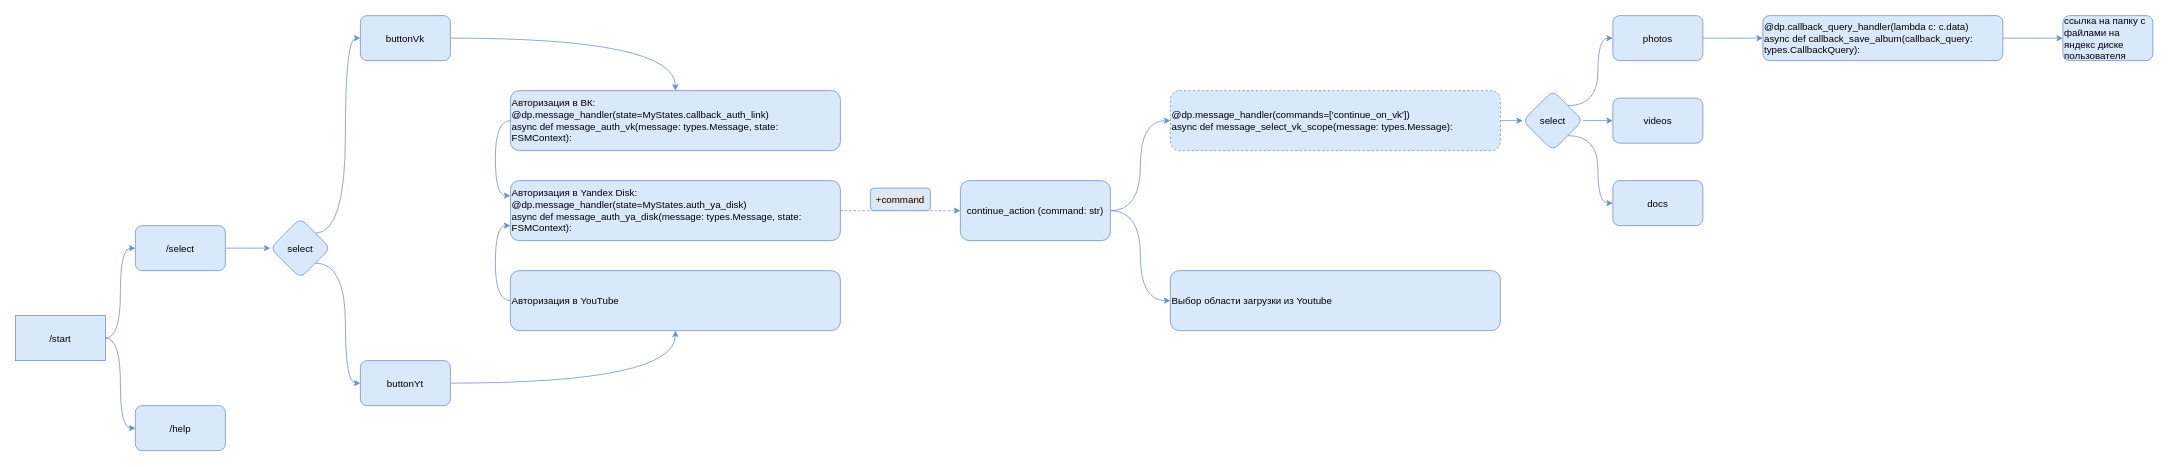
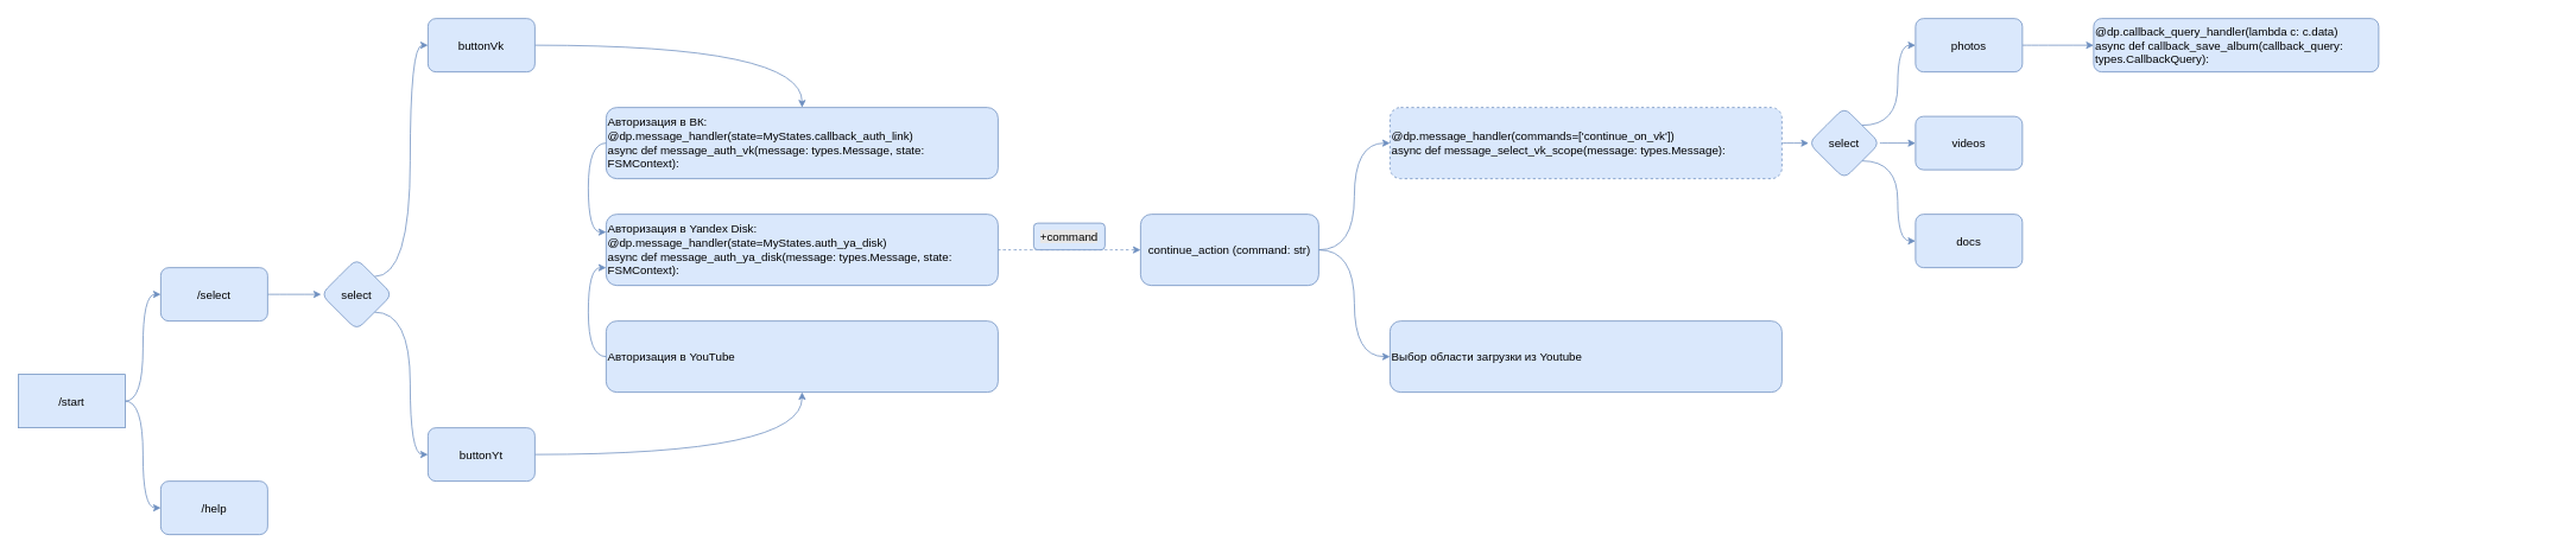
  <mxCell id="0" />
  <mxCell id="1" parent="0" />
  <mxCell id="2" style="edgeStyle=orthogonalEdgeStyle;orthogonalLoop=1;jettySize=auto;html=1;exitX=1;exitY=0.5;exitDx=0;exitDy=0;entryX=0;entryY=0.5;entryDx=0;entryDy=0;fontSize=13;curved=1;fillColor=#dae8fc;strokeColor=#6c8ebf;fontColor=#000000;" parent="1" source="4" target="6" edge="1"><mxGeometry relative="1" as="geometry" /></mxCell>
  <mxCell id="3" style="edgeStyle=orthogonalEdgeStyle;orthogonalLoop=1;jettySize=auto;html=1;exitX=1;exitY=0.5;exitDx=0;exitDy=0;entryX=0;entryY=0.5;entryDx=0;entryDy=0;fontSize=13;curved=1;fillColor=#dae8fc;strokeColor=#6c8ebf;fontColor=#000000;" parent="1" source="4" target="7" edge="1"><mxGeometry relative="1" as="geometry" /></mxCell>
  <mxCell id="4" value="/start" style="whiteSpace=wrap;html=1;fontSize=13;fillColor=#dae8fc;strokeColor=#6c8ebf;fontColor=#000000;rounded=0;" parent="1" vertex="1"><mxGeometry x="20" y="420" width="120" height="60" as="geometry" /></mxCell>
  <mxCell id="5" style="edgeStyle=orthogonalEdgeStyle;orthogonalLoop=1;jettySize=auto;html=1;exitX=1;exitY=0.5;exitDx=0;exitDy=0;entryX=0;entryY=0.5;entryDx=0;entryDy=0;fontSize=13;curved=1;fillColor=#dae8fc;strokeColor=#6c8ebf;fontColor=#000000;" parent="1" source="6" target="10" edge="1"><mxGeometry relative="1" as="geometry" /></mxCell>
  <mxCell id="6" value="/select" style="whiteSpace=wrap;html=1;fontSize=13;rounded=1;fillColor=#dae8fc;strokeColor=#6c8ebf;fontColor=#000000;" parent="1" vertex="1"><mxGeometry x="180" y="300" width="120" height="60" as="geometry" /></mxCell>
  <mxCell id="7" value="/help" style="whiteSpace=wrap;html=1;fontSize=13;rounded=1;fillColor=#dae8fc;strokeColor=#6c8ebf;fontColor=#000000;" parent="1" vertex="1"><mxGeometry x="180" y="540" width="120" height="60" as="geometry" /></mxCell>
  <mxCell id="8" style="edgeStyle=orthogonalEdgeStyle;orthogonalLoop=1;jettySize=auto;html=1;exitX=1;exitY=0;exitDx=0;exitDy=0;entryX=0;entryY=0.5;entryDx=0;entryDy=0;fontSize=13;curved=1;fillColor=#dae8fc;strokeColor=#6c8ebf;fontColor=#000000;" parent="1" source="10" target="12" edge="1"><mxGeometry relative="1" as="geometry" /></mxCell>
  <mxCell id="9" style="edgeStyle=orthogonalEdgeStyle;orthogonalLoop=1;jettySize=auto;html=1;exitX=1;exitY=1;exitDx=0;exitDy=0;entryX=0;entryY=0.5;entryDx=0;entryDy=0;fontSize=13;curved=1;fillColor=#dae8fc;strokeColor=#6c8ebf;fontColor=#000000;" parent="1" source="10" target="14" edge="1"><mxGeometry relative="1" as="geometry" /></mxCell>
  <mxCell id="10" value="select" style="rhombus;whiteSpace=wrap;html=1;fontSize=13;rounded=1;fillColor=#dae8fc;strokeColor=#6c8ebf;fontColor=#000000;" parent="1" vertex="1"><mxGeometry x="360" y="290" width="80" height="80" as="geometry" /></mxCell>
  <mxCell id="11" style="edgeStyle=orthogonalEdgeStyle;orthogonalLoop=1;jettySize=auto;html=1;exitX=1;exitY=0.5;exitDx=0;exitDy=0;entryX=0.5;entryY=0;entryDx=0;entryDy=0;fontSize=13;curved=1;fillColor=#dae8fc;strokeColor=#6c8ebf;fontColor=#000000;" parent="1" source="12" target="16" edge="1"><mxGeometry relative="1" as="geometry" /></mxCell>
  <mxCell id="12" value="buttonVk" style="whiteSpace=wrap;html=1;fontSize=13;rounded=1;fillColor=#dae8fc;strokeColor=#6c8ebf;fontColor=#000000;" parent="1" vertex="1"><mxGeometry x="480" y="20" width="120" height="60" as="geometry" /></mxCell>
  <mxCell id="13" style="edgeStyle=orthogonalEdgeStyle;orthogonalLoop=1;jettySize=auto;html=1;exitX=1;exitY=0.5;exitDx=0;exitDy=0;entryX=0.5;entryY=1;entryDx=0;entryDy=0;labelBackgroundColor=#E6E6E6;fontSize=13;curved=1;fillColor=#dae8fc;strokeColor=#6c8ebf;fontColor=#000000;" parent="1" source="14" target="34" edge="1"><mxGeometry relative="1" as="geometry" /></mxCell>
  <mxCell id="14" value="buttonYt" style="whiteSpace=wrap;html=1;fontSize=13;rounded=1;fillColor=#dae8fc;strokeColor=#6c8ebf;fontColor=#000000;" parent="1" vertex="1"><mxGeometry x="480" y="480" width="120" height="60" as="geometry" /></mxCell>
  <mxCell id="15" style="edgeStyle=orthogonalEdgeStyle;orthogonalLoop=1;jettySize=auto;html=1;exitX=0;exitY=0.5;exitDx=0;exitDy=0;entryX=0;entryY=0.25;entryDx=0;entryDy=0;labelBackgroundColor=#E6E6E6;fontSize=13;curved=1;fillColor=#dae8fc;strokeColor=#6c8ebf;fontColor=#000000;" parent="1" source="16" target="36" edge="1"><mxGeometry relative="1" as="geometry" /></mxCell>
  <mxCell id="16" value="Авторизация в ВК:&amp;nbsp;&lt;br style=&quot;font-size: 13px;&quot;&gt;&lt;div style=&quot;font-size: 13px;&quot;&gt;@dp.message_handler(state=MyStates.callback_auth_link)&lt;/div&gt;&lt;div style=&quot;font-size: 13px;&quot;&gt;async def message_auth_vk(message: types.Message, state: FSMContext):&lt;/div&gt;" style="whiteSpace=wrap;html=1;align=left;fontSize=13;rounded=1;fillColor=#dae8fc;strokeColor=#6c8ebf;fontColor=#000000;" parent="1" vertex="1"><mxGeometry x="680" y="120" width="440" height="80" as="geometry" /></mxCell>
  <mxCell id="17" style="edgeStyle=orthogonalEdgeStyle;orthogonalLoop=1;jettySize=auto;html=1;exitX=1;exitY=0.5;exitDx=0;exitDy=0;entryX=0;entryY=0.5;entryDx=0;entryDy=0;labelBackgroundColor=#E6E6E6;fontSize=13;curved=1;fillColor=#dae8fc;strokeColor=#6c8ebf;fontColor=#000000;" parent="1" source="19" target="21" edge="1"><mxGeometry relative="1" as="geometry" /></mxCell>
  <mxCell id="18" style="edgeStyle=orthogonalEdgeStyle;orthogonalLoop=1;jettySize=auto;html=1;exitX=1;exitY=0.5;exitDx=0;exitDy=0;entryX=0;entryY=0.5;entryDx=0;entryDy=0;labelBackgroundColor=#E6E6E6;fontSize=13;curved=1;fillColor=#dae8fc;strokeColor=#6c8ebf;fontColor=#000000;" parent="1" source="19" target="38" edge="1"><mxGeometry relative="1" as="geometry" /></mxCell>
  <mxCell id="19" value="continue_action (command: str)" style="whiteSpace=wrap;html=1;fontSize=13;rounded=1;fillColor=#dae8fc;strokeColor=#6c8ebf;fontColor=#000000;" parent="1" vertex="1"><mxGeometry x="1280" y="240" width="200" height="80" as="geometry" /></mxCell>
  <mxCell id="20" style="edgeStyle=orthogonalEdgeStyle;orthogonalLoop=1;jettySize=auto;html=1;exitX=1;exitY=0.5;exitDx=0;exitDy=0;entryX=0;entryY=0.5;entryDx=0;entryDy=0;fontSize=13;curved=1;fillColor=#dae8fc;strokeColor=#6c8ebf;fontColor=#000000;" parent="1" source="21" target="25" edge="1"><mxGeometry relative="1" as="geometry"><mxPoint x="2050" y="330" as="sourcePoint" /></mxGeometry></mxCell>
  <mxCell id="21" value="&lt;div style=&quot;font-size: 13px;&quot;&gt;@dp.message_handler(commands=['continue_on_vk'])&lt;/div&gt;&lt;div style=&quot;font-size: 13px;&quot;&gt;async def message_select_vk_scope(message: types.Message):&lt;/div&gt;" style="whiteSpace=wrap;html=1;align=left;fontSize=13;rounded=1;fillColor=#dae8fc;strokeColor=#6c8ebf;fontColor=#000000;dashed=1;" parent="1" vertex="1"><mxGeometry x="1560" y="120" width="440" height="80" as="geometry" /></mxCell>
  <mxCell id="22" style="edgeStyle=orthogonalEdgeStyle;orthogonalLoop=1;jettySize=auto;html=1;exitX=1;exitY=0;exitDx=0;exitDy=0;entryX=0;entryY=0.5;entryDx=0;entryDy=0;fontSize=13;curved=1;fillColor=#dae8fc;strokeColor=#6c8ebf;fontColor=#000000;" parent="1" source="25" target="27" edge="1"><mxGeometry relative="1" as="geometry" /></mxCell>
  <mxCell id="23" style="edgeStyle=orthogonalEdgeStyle;orthogonalLoop=1;jettySize=auto;html=1;exitX=1;exitY=1;exitDx=0;exitDy=0;entryX=0;entryY=0.5;entryDx=0;entryDy=0;fontSize=13;curved=1;fillColor=#dae8fc;strokeColor=#6c8ebf;fontColor=#000000;" parent="1" source="25" target="28" edge="1"><mxGeometry relative="1" as="geometry" /></mxCell>
  <mxCell id="24" style="edgeStyle=orthogonalEdgeStyle;orthogonalLoop=1;jettySize=auto;html=1;exitX=1;exitY=0.5;exitDx=0;exitDy=0;entryX=0;entryY=0.5;entryDx=0;entryDy=0;fontSize=13;curved=1;fillColor=#dae8fc;strokeColor=#6c8ebf;fontColor=#000000;" parent="1" source="25" target="29" edge="1"><mxGeometry relative="1" as="geometry" /></mxCell>
  <mxCell id="25" value="select" style="rhombus;whiteSpace=wrap;html=1;fontSize=13;rounded=1;fillColor=#dae8fc;strokeColor=#6c8ebf;fontColor=#000000;" parent="1" vertex="1"><mxGeometry x="2030" y="120" width="80" height="80" as="geometry" /></mxCell>
  <mxCell id="26" value="" style="edgeStyle=orthogonalEdgeStyle;orthogonalLoop=1;jettySize=auto;html=1;fontSize=13;curved=1;fillColor=#dae8fc;strokeColor=#6c8ebf;fontColor=#000000;" parent="1" source="27" target="31" edge="1"><mxGeometry relative="1" as="geometry" /></mxCell>
  <mxCell id="27" value="photos" style="whiteSpace=wrap;html=1;fontSize=13;rounded=1;fillColor=#dae8fc;strokeColor=#6c8ebf;fontColor=#000000;" parent="1" vertex="1"><mxGeometry x="2150" y="20" width="120" height="60" as="geometry" /></mxCell>
  <mxCell id="28" value="docs" style="whiteSpace=wrap;html=1;fontSize=13;rounded=1;fillColor=#dae8fc;strokeColor=#6c8ebf;fontColor=#000000;" parent="1" vertex="1"><mxGeometry x="2150" y="240" width="120" height="60" as="geometry" /></mxCell>
  <mxCell id="29" value="videos" style="whiteSpace=wrap;html=1;fontSize=13;rounded=1;fillColor=#dae8fc;strokeColor=#6c8ebf;fontColor=#000000;" parent="1" vertex="1"><mxGeometry x="2150" y="130" width="120" height="60" as="geometry" /></mxCell>
- <mxCell id="30" value="" style="edgeStyle=orthogonalEdgeStyle;orthogonalLoop=1;jettySize=auto;html=1;fontSize=13;curved=1;fillColor=#dae8fc;strokeColor=#6c8ebf;fontColor=#000000;" parent="1" source="31" target="32" edge="1"><mxGeometry relative="1" as="geometry" /></mxCell>
  <mxCell id="31" value="&lt;div style=&quot;font-size: 13px;&quot;&gt;@dp.callback_query_handler(lambda c: c.data)&lt;/div&gt;&lt;div style=&quot;font-size: 13px;&quot;&gt;async def callback_save_album(callback_query: types.CallbackQuery):&lt;/div&gt;" style="whiteSpace=wrap;html=1;align=left;fontSize=13;rounded=1;fillColor=#dae8fc;strokeColor=#6c8ebf;fontColor=#000000;" parent="1" vertex="1"><mxGeometry x="2350" y="20" width="320" height="60" as="geometry" /></mxCell>
- <mxCell id="32" value="ссылка на папку с файлами на яндекс диске пользователя" style="whiteSpace=wrap;html=1;align=left;fontSize=13;rounded=1;fillColor=#dae8fc;strokeColor=#6c8ebf;fontColor=#000000;" parent="1" vertex="1"><mxGeometry x="2750" y="20" width="120" height="60" as="geometry" /></mxCell>
  <mxCell id="33" style="edgeStyle=orthogonalEdgeStyle;orthogonalLoop=1;jettySize=auto;html=1;exitX=0;exitY=0.5;exitDx=0;exitDy=0;entryX=0;entryY=0.75;entryDx=0;entryDy=0;labelBackgroundColor=#E6E6E6;fontSize=13;curved=1;fillColor=#dae8fc;strokeColor=#6c8ebf;fontColor=#000000;" parent="1" source="34" target="36" edge="1"><mxGeometry relative="1" as="geometry" /></mxCell>
  <mxCell id="34" value="Авторизация в YouTube" style="whiteSpace=wrap;html=1;align=left;fontSize=13;rounded=1;fillColor=#dae8fc;strokeColor=#6c8ebf;fontColor=#000000;" parent="1" vertex="1"><mxGeometry x="680" y="360" width="440" height="80" as="geometry" /></mxCell>
  <mxCell id="35" style="edgeStyle=orthogonalEdgeStyle;orthogonalLoop=1;jettySize=auto;html=1;exitX=1;exitY=0.5;exitDx=0;exitDy=0;entryX=0;entryY=0.5;entryDx=0;entryDy=0;labelBackgroundColor=#E6E6E6;fontSize=13;curved=1;fillColor=#dae8fc;strokeColor=#6c8ebf;fontColor=#000000;dashed=1;" parent="1" source="36" target="19" edge="1"><mxGeometry relative="1" as="geometry" /></mxCell>
  <mxCell id="36" value="Авторизация в Yandex Disk:&amp;nbsp;&lt;br style=&quot;font-size: 13px;&quot;&gt;&lt;div style=&quot;font-size: 13px;&quot;&gt;@dp.message_handler(state=MyStates.auth_ya_disk)&lt;/div&gt;&lt;div style=&quot;font-size: 13px;&quot;&gt;async def message_auth_ya_disk(message: types.Message, state: FSMContext):&lt;/div&gt;" style="whiteSpace=wrap;html=1;align=left;fontSize=13;rounded=1;fillColor=#dae8fc;strokeColor=#6c8ebf;fontColor=#000000;" parent="1" vertex="1"><mxGeometry x="680" y="240" width="440" height="80" as="geometry" /></mxCell>
  <mxCell id="37" value="+command" style="text;html=1;align=center;verticalAlign=middle;whiteSpace=wrap;labelBackgroundColor=#E6E6E6;fontSize=13;rounded=1;fillColor=#dae8fc;strokeColor=#6c8ebf;fontColor=#000000;" parent="1" vertex="1"><mxGeometry x="1160" y="250" width="80" height="30" as="geometry" /></mxCell>
  <mxCell id="38" value="&lt;div style=&quot;font-size: 13px&quot;&gt;Выбор области загрузки из Youtube&lt;/div&gt;" style="whiteSpace=wrap;html=1;align=left;fontSize=13;rounded=1;fillColor=#dae8fc;strokeColor=#6c8ebf;fontColor=#000000;" parent="1" vertex="1"><mxGeometry x="1560" y="360" width="440" height="80" as="geometry" /></mxCell>
